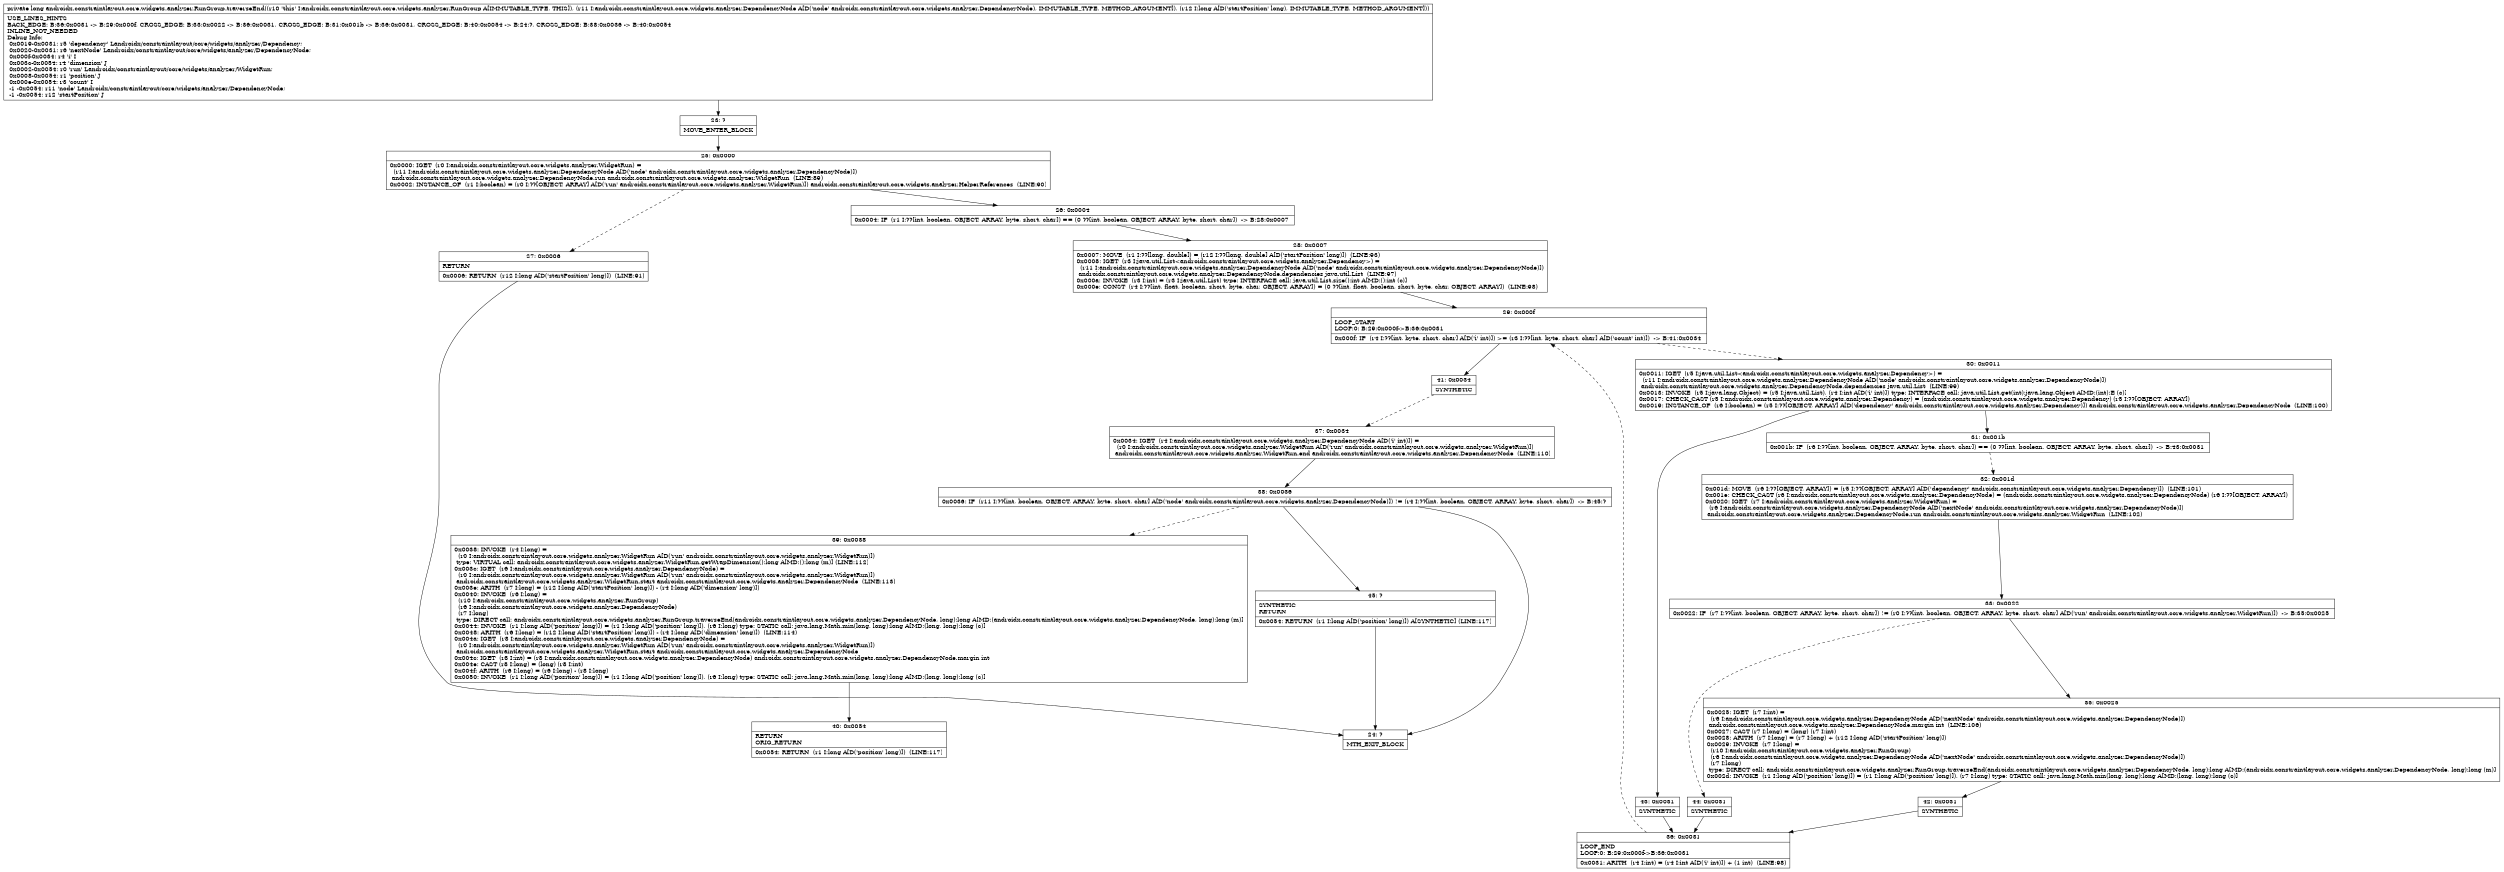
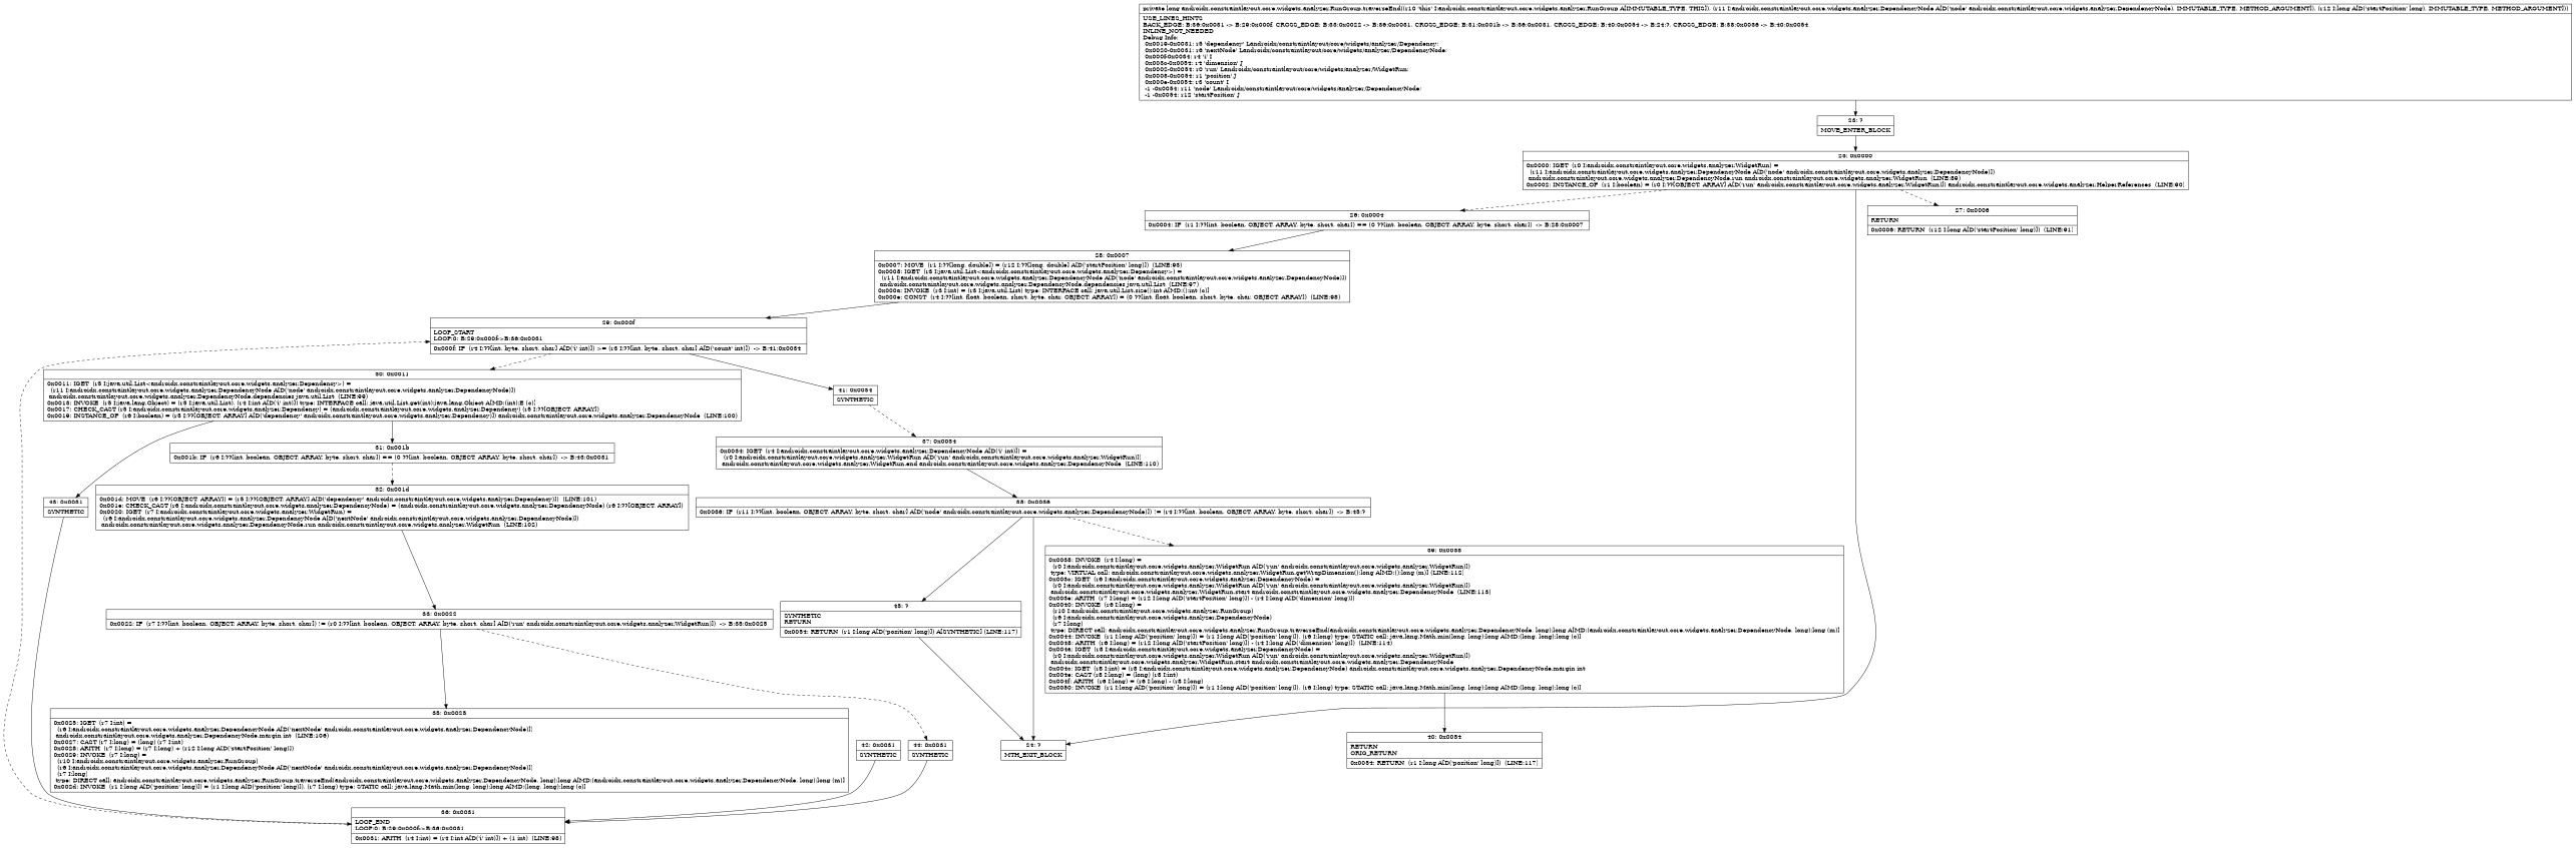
  digraph {
    node [shape=record]
    n1 [label="{23\:\ ?|MOVE_ENTER_BLOCK\l}"]
    n2 [label="{25\:\ 0x0000|0x0000: IGET  (r0 I:androidx.constraintlayout.core.widgets.analyzer.WidgetRun) = \l  (r11 I:androidx.constraintlayout.core.widgets.analyzer.DependencyNode A[D('node' androidx.constraintlayout.core.widgets.analyzer.DependencyNode)])\l androidx.constraintlayout.core.widgets.analyzer.DependencyNode.run androidx.constraintlayout.core.widgets.analyzer.WidgetRun  (LINE:89)\l0x0002: INSTANCE_OF  (r1 I:boolean) = (r0 I:??[OBJECT, ARRAY] A[D('run' androidx.constraintlayout.core.widgets.analyzer.WidgetRun)]) androidx.constraintlayout.core.widgets.analyzer.HelperReferences  (LINE:90)\l}"]
    n3 [label="{26\:\ 0x0004|0x0004: IF  (r1 I:??[int, boolean, OBJECT, ARRAY, byte, short, char]) == (0 ??[int, boolean, OBJECT, ARRAY, byte, short, char])  \-\> B:28:0x0007 \l}"]
    n4 [label="{27\:\ 0x0006|RETURN\l|0x0006: RETURN  (r12 I:long A[D('startPosition' long)])  (LINE:91)\l}"]
    n5 [label="{28\:\ 0x0007|0x0007: MOVE  (r1 I:??[long, double]) = (r12 I:??[long, double] A[D('startPosition' long)])  (LINE:93)\l0x0008: IGET  (r3 I:java.util.List\<androidx.constraintlayout.core.widgets.analyzer.Dependency\>) = \l  (r11 I:androidx.constraintlayout.core.widgets.analyzer.DependencyNode A[D('node' androidx.constraintlayout.core.widgets.analyzer.DependencyNode)])\l androidx.constraintlayout.core.widgets.analyzer.DependencyNode.dependencies java.util.List  (LINE:97)\l0x000a: INVOKE  (r3 I:int) = (r3 I:java.util.List) type: INTERFACE call: java.util.List.size():int A[MD:():int (c)]\l0x000e: CONST  (r4 I:??[int, float, boolean, short, byte, char, OBJECT, ARRAY]) = (0 ??[int, float, boolean, short, byte, char, OBJECT, ARRAY])  (LINE:98)\l}"]
    n6 [label="{24\:\ ?|MTH_EXIT_BLOCK\l}"]
    n7 [label="{29\:\ 0x000f|LOOP_START\lLOOP:0: B:29:0x000f\-\>B:36:0x0031\l|0x000f: IF  (r4 I:??[int, byte, short, char] A[D('i' int)]) \>= (r3 I:??[int, byte, short, char] A[D('count' int)])  \-\> B:41:0x0034 \l}"]
    n8 [label="{30\:\ 0x0011|0x0011: IGET  (r5 I:java.util.List\<androidx.constraintlayout.core.widgets.analyzer.Dependency\>) = \l  (r11 I:androidx.constraintlayout.core.widgets.analyzer.DependencyNode A[D('node' androidx.constraintlayout.core.widgets.analyzer.DependencyNode)])\l androidx.constraintlayout.core.widgets.analyzer.DependencyNode.dependencies java.util.List  (LINE:99)\l0x0013: INVOKE  (r5 I:java.lang.Object) = (r5 I:java.util.List), (r4 I:int A[D('i' int)]) type: INTERFACE call: java.util.List.get(int):java.lang.Object A[MD:(int):E (c)]\l0x0017: CHECK_CAST (r5 I:androidx.constraintlayout.core.widgets.analyzer.Dependency) = (androidx.constraintlayout.core.widgets.analyzer.Dependency) (r5 I:??[OBJECT, ARRAY]) \l0x0019: INSTANCE_OF  (r6 I:boolean) = (r5 I:??[OBJECT, ARRAY] A[D('dependency' androidx.constraintlayout.core.widgets.analyzer.Dependency)]) androidx.constraintlayout.core.widgets.analyzer.DependencyNode  (LINE:100)\l}"]
    n9 [label="{41\:\ 0x0034|SYNTHETIC\l}"]
    n10 [label="{31\:\ 0x001b|0x001b: IF  (r6 I:??[int, boolean, OBJECT, ARRAY, byte, short, char]) == (0 ??[int, boolean, OBJECT, ARRAY, byte, short, char])  \-\> B:43:0x0031 \l}"]
    n11 [label="{43\:\ 0x0031|SYNTHETIC\l}"]
    n12 [label="{37\:\ 0x0034|0x0034: IGET  (r4 I:androidx.constraintlayout.core.widgets.analyzer.DependencyNode A[D('i' int)]) = \l  (r0 I:androidx.constraintlayout.core.widgets.analyzer.WidgetRun A[D('run' androidx.constraintlayout.core.widgets.analyzer.WidgetRun)])\l androidx.constraintlayout.core.widgets.analyzer.WidgetRun.end androidx.constraintlayout.core.widgets.analyzer.DependencyNode  (LINE:110)\l}"]
    n13 [label="{32\:\ 0x001d|0x001d: MOVE  (r6 I:??[OBJECT, ARRAY]) = (r5 I:??[OBJECT, ARRAY] A[D('dependency' androidx.constraintlayout.core.widgets.analyzer.Dependency)])  (LINE:101)\l0x001e: CHECK_CAST (r6 I:androidx.constraintlayout.core.widgets.analyzer.DependencyNode) = (androidx.constraintlayout.core.widgets.analyzer.DependencyNode) (r6 I:??[OBJECT, ARRAY]) \l0x0020: IGET  (r7 I:androidx.constraintlayout.core.widgets.analyzer.WidgetRun) = \l  (r6 I:androidx.constraintlayout.core.widgets.analyzer.DependencyNode A[D('nextNode' androidx.constraintlayout.core.widgets.analyzer.DependencyNode)])\l androidx.constraintlayout.core.widgets.analyzer.DependencyNode.run androidx.constraintlayout.core.widgets.analyzer.WidgetRun  (LINE:102)\l}"]
    n14 [label="{33\:\ 0x0022|0x0022: IF  (r7 I:??[int, boolean, OBJECT, ARRAY, byte, short, char]) != (r0 I:??[int, boolean, OBJECT, ARRAY, byte, short, char] A[D('run' androidx.constraintlayout.core.widgets.analyzer.WidgetRun)])  \-\> B:35:0x0025 \l}"]
    n15 [label="{36\:\ 0x0031|LOOP_END\lLOOP:0: B:29:0x000f\-\>B:36:0x0031\l|0x0031: ARITH  (r4 I:int) = (r4 I:int A[D('i' int)]) + (1 int)  (LINE:98)\l}"]
    n16 [label="{35\:\ 0x0025|0x0025: IGET  (r7 I:int) = \l  (r6 I:androidx.constraintlayout.core.widgets.analyzer.DependencyNode A[D('nextNode' androidx.constraintlayout.core.widgets.analyzer.DependencyNode)])\l androidx.constraintlayout.core.widgets.analyzer.DependencyNode.margin int  (LINE:106)\l0x0027: CAST (r7 I:long) = (long) (r7 I:int) \l0x0028: ARITH  (r7 I:long) = (r7 I:long) + (r12 I:long A[D('startPosition' long)]) \l0x0029: INVOKE  (r7 I:long) = \l  (r10 I:androidx.constraintlayout.core.widgets.analyzer.RunGroup)\l  (r6 I:androidx.constraintlayout.core.widgets.analyzer.DependencyNode A[D('nextNode' androidx.constraintlayout.core.widgets.analyzer.DependencyNode)])\l  (r7 I:long)\l type: DIRECT call: androidx.constraintlayout.core.widgets.analyzer.RunGroup.traverseEnd(androidx.constraintlayout.core.widgets.analyzer.DependencyNode, long):long A[MD:(androidx.constraintlayout.core.widgets.analyzer.DependencyNode, long):long (m)]\l0x002d: INVOKE  (r1 I:long A[D('position' long)]) = (r1 I:long A[D('position' long)]), (r7 I:long) type: STATIC call: java.lang.Math.min(long, long):long A[MD:(long, long):long (c)]\l}"]
    n17 [label="{44\:\ 0x0031|SYNTHETIC\l}"]
    n18 [label="{42\:\ 0x0031|SYNTHETIC\l}"]
    n19 [label="{38\:\ 0x0036|0x0036: IF  (r11 I:??[int, boolean, OBJECT, ARRAY, byte, short, char] A[D('node' androidx.constraintlayout.core.widgets.analyzer.DependencyNode)]) != (r4 I:??[int, boolean, OBJECT, ARRAY, byte, short, char])  \-\> B:45:? \l}"]
    n20 [label="{39\:\ 0x0038|0x0038: INVOKE  (r4 I:long) = \l  (r0 I:androidx.constraintlayout.core.widgets.analyzer.WidgetRun A[D('run' androidx.constraintlayout.core.widgets.analyzer.WidgetRun)])\l type: VIRTUAL call: androidx.constraintlayout.core.widgets.analyzer.WidgetRun.getWrapDimension():long A[MD:():long (m)] (LINE:112)\l0x003c: IGET  (r6 I:androidx.constraintlayout.core.widgets.analyzer.DependencyNode) = \l  (r0 I:androidx.constraintlayout.core.widgets.analyzer.WidgetRun A[D('run' androidx.constraintlayout.core.widgets.analyzer.WidgetRun)])\l androidx.constraintlayout.core.widgets.analyzer.WidgetRun.start androidx.constraintlayout.core.widgets.analyzer.DependencyNode  (LINE:113)\l0x003e: ARITH  (r7 I:long) = (r12 I:long A[D('startPosition' long)]) \- (r4 I:long A[D('dimension' long)]) \l0x0040: INVOKE  (r6 I:long) = \l  (r10 I:androidx.constraintlayout.core.widgets.analyzer.RunGroup)\l  (r6 I:androidx.constraintlayout.core.widgets.analyzer.DependencyNode)\l  (r7 I:long)\l type: DIRECT call: androidx.constraintlayout.core.widgets.analyzer.RunGroup.traverseEnd(androidx.constraintlayout.core.widgets.analyzer.DependencyNode, long):long A[MD:(androidx.constraintlayout.core.widgets.analyzer.DependencyNode, long):long (m)]\l0x0044: INVOKE  (r1 I:long A[D('position' long)]) = (r1 I:long A[D('position' long)]), (r6 I:long) type: STATIC call: java.lang.Math.min(long, long):long A[MD:(long, long):long (c)]\l0x0048: ARITH  (r6 I:long) = (r12 I:long A[D('startPosition' long)]) \- (r4 I:long A[D('dimension' long)])  (LINE:114)\l0x004a: IGET  (r8 I:androidx.constraintlayout.core.widgets.analyzer.DependencyNode) = \l  (r0 I:androidx.constraintlayout.core.widgets.analyzer.WidgetRun A[D('run' androidx.constraintlayout.core.widgets.analyzer.WidgetRun)])\l androidx.constraintlayout.core.widgets.analyzer.WidgetRun.start androidx.constraintlayout.core.widgets.analyzer.DependencyNode \l0x004c: IGET  (r8 I:int) = (r8 I:androidx.constraintlayout.core.widgets.analyzer.DependencyNode) androidx.constraintlayout.core.widgets.analyzer.DependencyNode.margin int \l0x004e: CAST (r8 I:long) = (long) (r8 I:int) \l0x004f: ARITH  (r6 I:long) = (r6 I:long) \- (r8 I:long) \l0x0050: INVOKE  (r1 I:long A[D('position' long)]) = (r1 I:long A[D('position' long)]), (r6 I:long) type: STATIC call: java.lang.Math.min(long, long):long A[MD:(long, long):long (c)]\l}"]
    n21 [label="{45\:\ ?|SYNTHETIC\lRETURN\l|0x0054: RETURN  (r1 I:long A[D('position' long)]) A[SYNTHETIC] (LINE:117)\l}"]
    n22 [label="{40\:\ 0x0054|RETURN\lORIG_RETURN\l|0x0054: RETURN  (r1 I:long A[D('position' long)])  (LINE:117)\l}"]
    n23 [label="{private long androidx.constraintlayout.core.widgets.analyzer.RunGroup.traverseEnd((r10 'this' I:androidx.constraintlayout.core.widgets.analyzer.RunGroup A[IMMUTABLE_TYPE, THIS]), (r11 I:androidx.constraintlayout.core.widgets.analyzer.DependencyNode A[D('node' androidx.constraintlayout.core.widgets.analyzer.DependencyNode), IMMUTABLE_TYPE, METHOD_ARGUMENT]), (r12 I:long A[D('startPosition' long), IMMUTABLE_TYPE, METHOD_ARGUMENT]))  | USE_LINES_HINTS\lBACK_EDGE: B:36:0x0031 \-\> B:29:0x000f, CROSS_EDGE: B:33:0x0022 \-\> B:36:0x0031, CROSS_EDGE: B:31:0x001b \-\> B:36:0x0031, CROSS_EDGE: B:40:0x0054 \-\> B:24:?, CROSS_EDGE: B:38:0x0036 \-\> B:40:0x0054\lINLINE_NOT_NEEDED\lDebug Info:\l  0x0019\-0x0031: r5 'dependency' Landroidx\/constraintlayout\/core\/widgets\/analyzer\/Dependency;\l  0x0020\-0x0031: r6 'nextNode' Landroidx\/constraintlayout\/core\/widgets\/analyzer\/DependencyNode;\l  0x000f\-0x0034: r4 'i' I\l  0x003c\-0x0054: r4 'dimension' J\l  0x0002\-0x0054: r0 'run' Landroidx\/constraintlayout\/core\/widgets\/analyzer\/WidgetRun;\l  0x0008\-0x0054: r1 'position' J\l  0x000e\-0x0054: r3 'count' I\l  \-1 \-0x0054: r11 'node' Landroidx\/constraintlayout\/core\/widgets\/analyzer\/DependencyNode;\l  \-1 \-0x0054: r12 'startPosition' J\l}"]
    n1 -> n2
-   n2 -> n3
+   n2 -> n3 [style=dashed]
    n2 -> n4 [style=dashed]
    n3 -> n5
-   n4 -> n6
+   n2 -> n6
    n5 -> n7
    n7 -> n8 [style=dashed]
    n7 -> n9
    n8 -> n10
    n8 -> n11
    n9 -> n12 [style=dashed]
    n10 -> n13 [style=dashed]
    n11 -> n15
    n12 -> n19
    n13 -> n14
    n14 -> n16
    n14 -> n17 [style=dashed]
    n15 -> n7 [style=dashed]
-   n16 -> n18
    n17 -> n15
    n18 -> n15
    n19 -> n6
    n19 -> n20 [style=dashed]
    n19 -> n21
    n20 -> n22
    n21 -> n6
    n23 -> n1
  }
